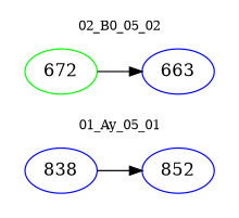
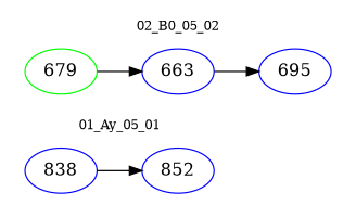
  digraph {
    fontname="DejaVu Serif"
    rankdir=LR
    node [color=blue fontname="DejaVu Serif"]
    edge [color=black fontname="DejaVu Serif"]
    n1 [label=838]
    n2 [label=852]
-   n3 [color=green label=672]
+   n3 [color=green label=679]
    n4 [label=663]
+   n5 [label=695]
    subgraph cluster_1 {
      color=white
      fontsize=10
      label="01_Ay_05_01"
      n1
      n2
    }
    subgraph cluster_2 {
      color=white
      fontsize=10
      label="02_B0_05_02"
      n3
      n4
+     n5
    }
    n1 -> n2
    n3 -> n4
+   n4 -> n5
  }
